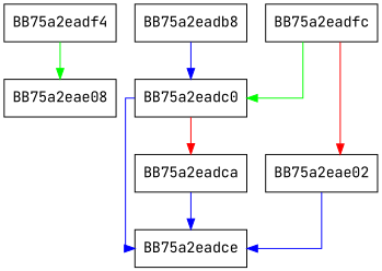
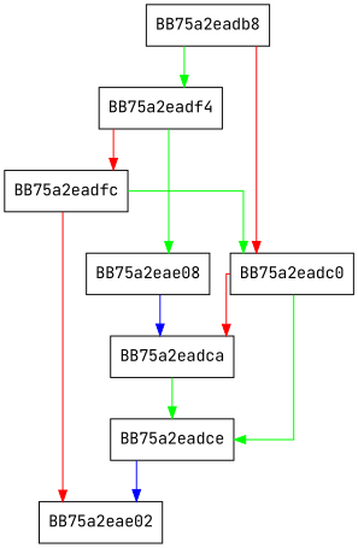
  digraph {
    fontname="JetBrains Mono"
    splines=ortho
    node [fontname="JetBrains Mono" shape=box]
    edge [color=green fontname="JetBrains Mono"]
    n1 [label=BB75a2eadf4]
    BB75a2eadb8
    BB75a2eadc0
    BB75a2eae08
    BB75a2eadfc
    BB75a2eadce
    BB75a2eadca
    BB75a2eae02
    n1 -> BB75a2eae08
-   BB75a2eadb8 -> BB75a2eadc0 [color=blue]
-   BB75a2eadc0 -> BB75a2eadce [color=blue]
+   n1 -> BB75a2eadfc [color=red]
+   BB75a2eadb8 -> n1
+   BB75a2eadb8 -> BB75a2eadc0 [color=red]
+   BB75a2eadc0 -> BB75a2eadce
    BB75a2eadc0 -> BB75a2eadca [color=red]
+   BB75a2eae08 -> BB75a2eadca [color=blue]
    BB75a2eadfc -> BB75a2eadc0
    BB75a2eadfc -> BB75a2eae02 [color=red]
-   BB75a2eadca -> BB75a2eadce [color=blue]
-   BB75a2eae02 -> BB75a2eadce [color=blue]
+   BB75a2eadca -> BB75a2eadce
+   BB75a2eadce -> BB75a2eae02 [color=blue]
  }
